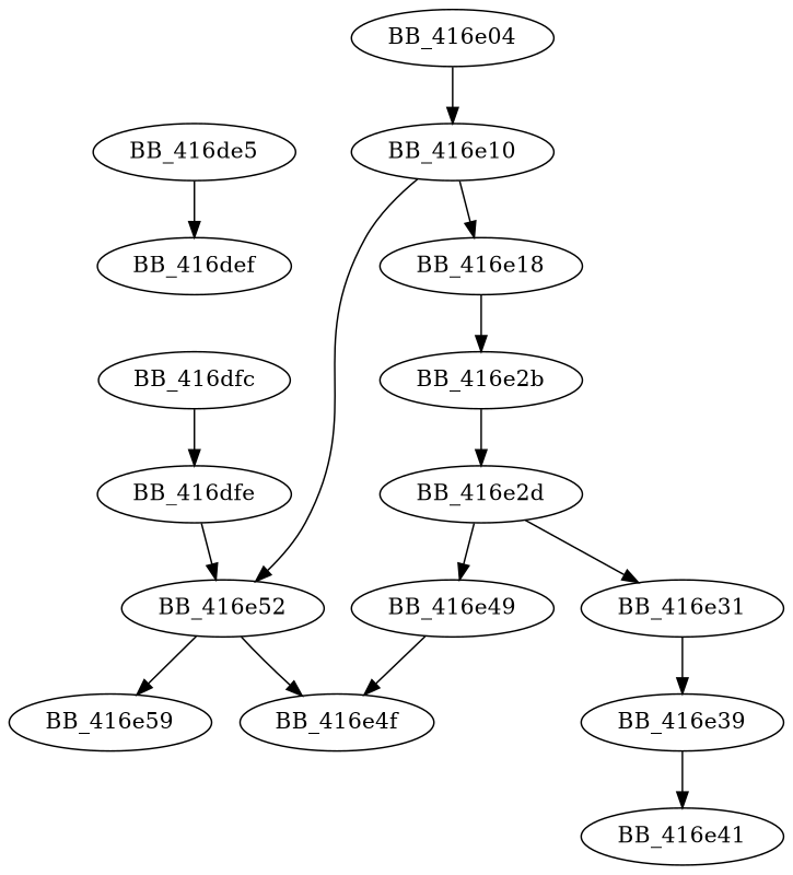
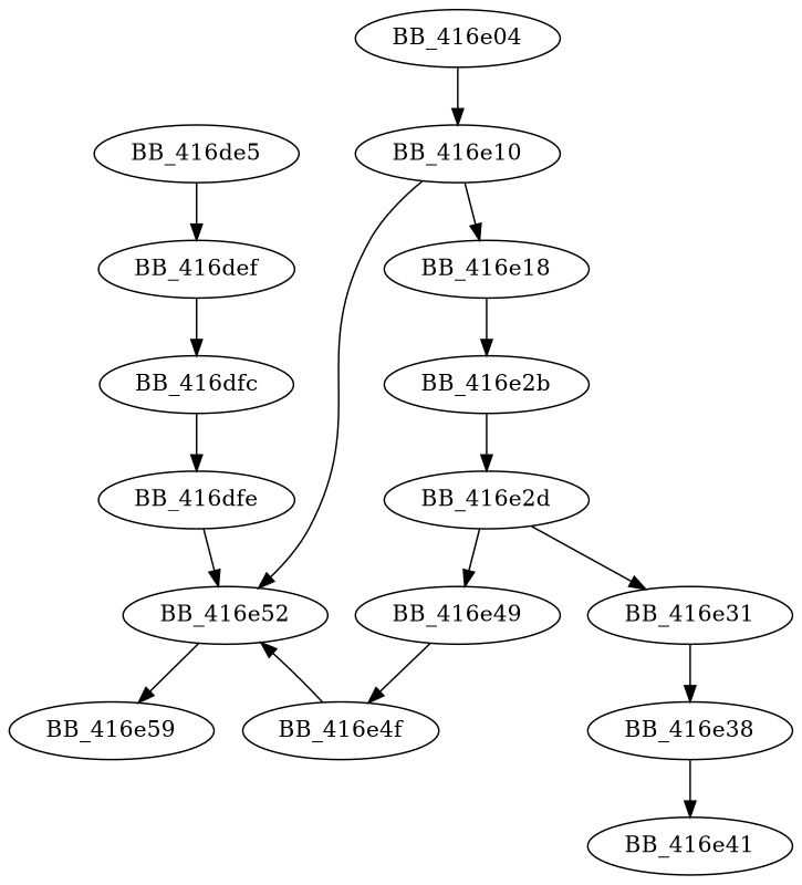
  digraph {
    BB_416de5
    BB_416def
    BB_416dfc
    BB_416dfe
    BB_416e52
    BB_416e04
    BB_416e10
    BB_416e59
    BB_416e18
    BB_416e2b
    BB_416e2d
    BB_416e31
    BB_416e49
-   BB_416e39
+   BB_416e39 [label=BB_416e38]
    BB_416e4f
    BB_416e41
    BB_416de5 -> BB_416def
+   BB_416def -> BB_416dfc
    BB_416dfc -> BB_416dfe
    BB_416dfe -> BB_416e52
    BB_416e52 -> BB_416e59
    BB_416e04 -> BB_416e10
    BB_416e10 -> BB_416e52
    BB_416e10 -> BB_416e18
    BB_416e18 -> BB_416e2b
    BB_416e2b -> BB_416e2d
    BB_416e2d -> BB_416e31
    BB_416e2d -> BB_416e49
    BB_416e31 -> BB_416e39
    BB_416e49 -> BB_416e4f
    BB_416e39 -> BB_416e41
-   BB_416e52 -> BB_416e4f
+   BB_416e4f -> BB_416e52
  }
